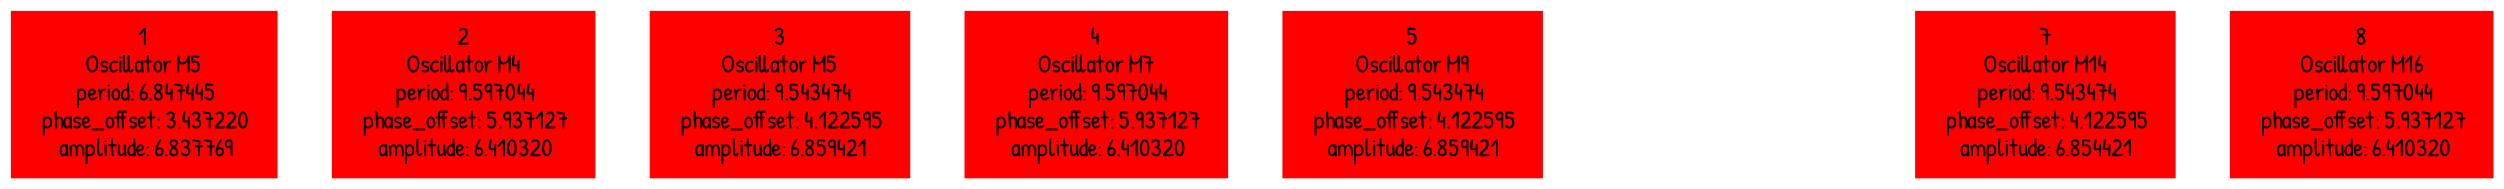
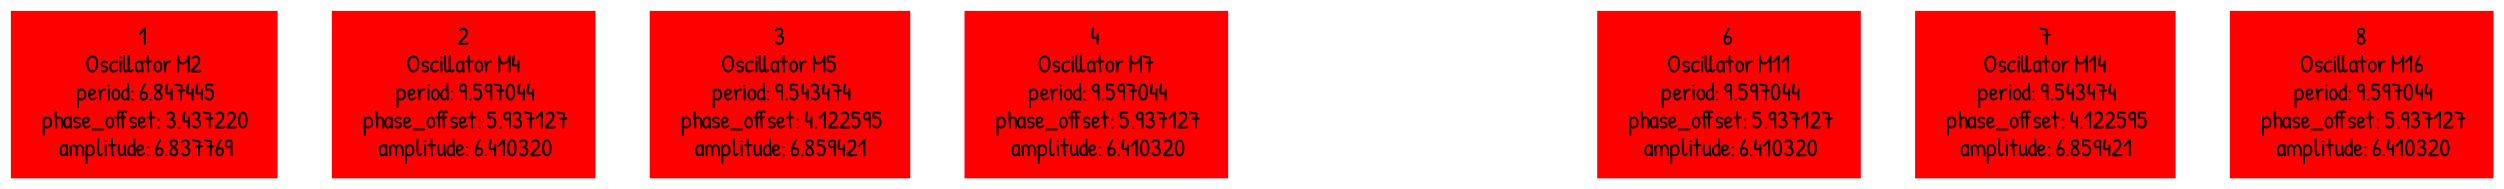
  digraph {
    forcelabels=true
    fontname="Patrick Hand"
    node [color=red fontsize=8 shape=box style=filled fontname="Patrick Hand"]
-   n1 [label=<1<BR />Oscillator M5<BR /> period: 6.847445<BR /> phase_offset: 3.437220<BR /> amplitude: 6.837769>]
+   n1 [label=<1<BR />Oscillator M2<BR /> period: 6.847445<BR /> phase_offset: 3.437220<BR /> amplitude: 6.837769>]
    n2 [label=<2<BR />Oscillator M4<BR /> period: 9.597044<BR /> phase_offset: 5.937127<BR /> amplitude: 6.410320>]
    n3 [label=<3<BR />Oscillator M5<BR /> period: 9.543474<BR /> phase_offset: 4.122595<BR /> amplitude: 6.859421>]
    n4 [label=<4<BR />Oscillator M7<BR /> period: 9.597044<BR /> phase_offset: 5.937127<BR /> amplitude: 6.410320>]
-   n5 [label=<5<BR />Oscillator M9<BR /> period: 9.543474<BR /> phase_offset: 4.122595<BR /> amplitude: 6.859421>]
-   n7 [label=<7<BR />Oscillator M14<BR /> period: 9.543474<BR /> phase_offset: 4.122595<BR /> amplitude: 6.854421>]
+   n6 [label=<6<BR />Oscillator M11<BR /> period: 9.597044<BR /> phase_offset: 5.937127<BR /> amplitude: 6.410320>]
+   n7 [label=<7<BR />Oscillator M14<BR /> period: 9.543474<BR /> phase_offset: 4.122595<BR /> amplitude: 6.859421>]
    n8 [label=<8<BR />Oscillator M16<BR /> period: 9.597044<BR /> phase_offset: 5.937127<BR /> amplitude: 6.410320>]
  }
